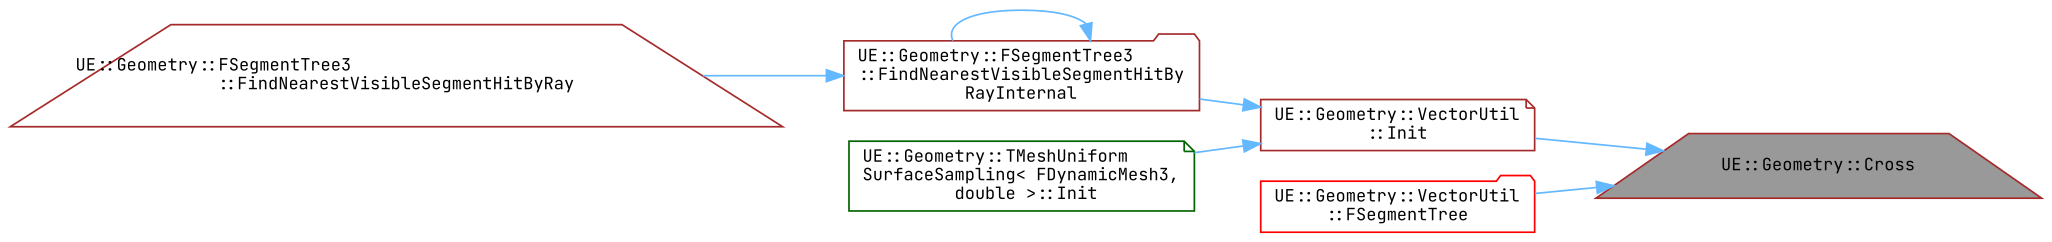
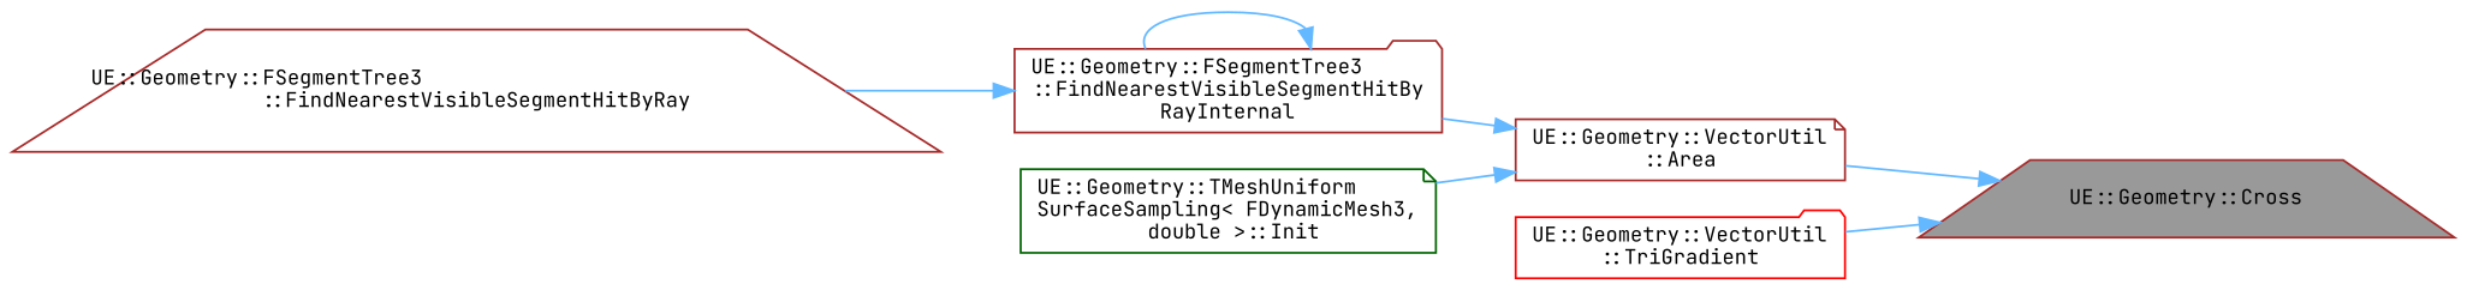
  digraph {
    fontname="JetBrains Mono"
    rankdir=RL
    node [color=brown fillcolor=white fontname="JetBrains Mono" fontsize=10 shape=trapezium style=filled]
    edge [color=steelblue1 dir=back fontname="JetBrains Mono" fontsize=10 labelfontname=Helvetica labelfontsize=10 style=solid]
    n1 [fillcolor=grey60 fontcolor=black height=0.2 label="UE::Geometry::Cross" width=0.4]
-   n2 [height=0.2 label="UE::Geometry::VectorUtil\l::Init" shape=note width=0.4]
-   n3 [color=red height=0.2 label="UE::Geometry::VectorUtil\l::FSegmentTree" shape=folder width=0.4]
+   n2 [height=0.2 label="UE::Geometry::VectorUtil\l::Area" shape=note width=0.4]
+   n3 [color=red height=0.2 label="UE::Geometry::VectorUtil\l::TriGradient" shape=folder width=0.4]
    n4 [height=0.2 label="UE::Geometry::FSegmentTree3\l::FindNearestVisibleSegmentHitBy\lRayInternal" shape=folder width=0.4]
    n5 [color=darkgreen height=0.2 label="UE::Geometry::TMeshUniform\lSurfaceSampling\< FDynamicMesh3,\l double \>::Init" shape=note width=0.4]
    n6 [height=0.2 label="UE::Geometry::FSegmentTree3\l::FindNearestVisibleSegmentHitByRay" width=0.4]
    n1 -> n2
    n1 -> n3
    n2 -> n4
    n2 -> n5
    n4 -> n4
    n4 -> n6
  }
